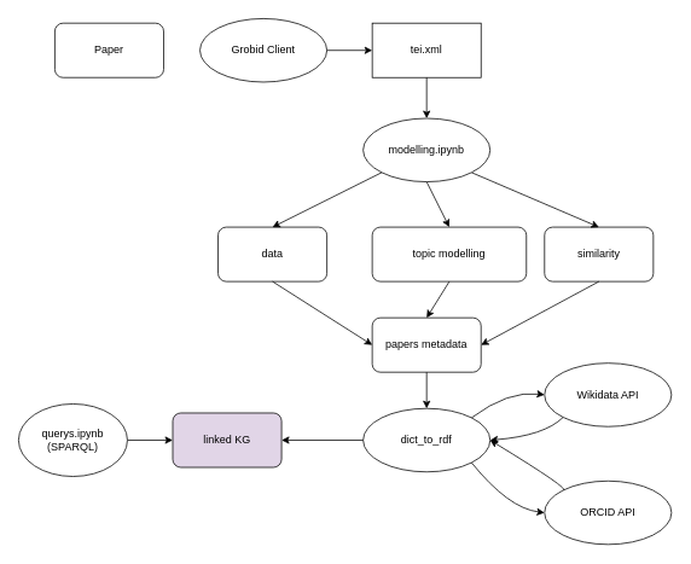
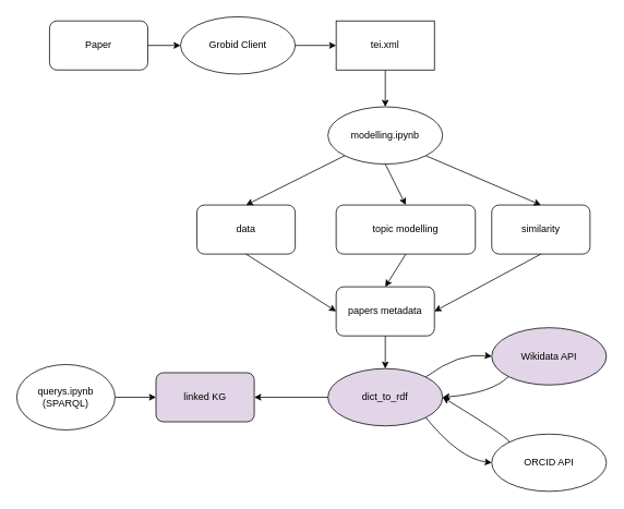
  <mxCell id="0" />
  <mxCell id="1" parent="0" />
  <mxCell id="2" value="Paper" style="rounded=1;whiteSpace=wrap;html=1;" parent="1" vertex="1"><mxGeometry x="60" y="25" width="120" height="60" as="geometry" /></mxCell>
+ <mxCell id="3" value="" style="endArrow=classic;html=1;rounded=0;entryX=0;entryY=0.5;entryDx=0;entryDy=0;" parent="1" source="2" target="4" edge="1"><mxGeometry width="50" height="50" relative="1" as="geometry"><mxPoint x="120" y="155" as="sourcePoint" /><mxPoint x="210" y="55" as="targetPoint" /></mxGeometry></mxCell>
  <mxCell id="4" value="Grobid Client" style="ellipse;whiteSpace=wrap;html=1;" parent="1" vertex="1"><mxGeometry x="220" y="20" width="140" height="70" as="geometry" /></mxCell>
  <mxCell id="5" value="" style="endArrow=classic;html=1;rounded=0;exitX=1;exitY=0.5;exitDx=0;exitDy=0;entryX=0;entryY=0.5;entryDx=0;entryDy=0;" parent="1" source="4" target="6" edge="1"><mxGeometry width="50" height="50" relative="1" as="geometry"><mxPoint x="360" y="195" as="sourcePoint" /><mxPoint x="380" y="55" as="targetPoint" /></mxGeometry></mxCell>
  <mxCell id="6" value="tei.xml" style="whiteSpace=wrap;html=1;rounded=0;" parent="1" vertex="1"><mxGeometry x="410" y="25" width="120" height="60" as="geometry" /></mxCell>
  <mxCell id="7" value="data" style="rounded=1;whiteSpace=wrap;html=1;" parent="1" vertex="1"><mxGeometry x="240" y="250" width="120" height="60" as="geometry" /></mxCell>
  <mxCell id="8" value="" style="endArrow=classic;html=1;rounded=0;entryX=0.5;entryY=0;entryDx=0;entryDy=0;exitX=0.5;exitY=1;exitDx=0;exitDy=0;" parent="1" source="6" target="18" edge="1"><mxGeometry width="50" height="50" relative="1" as="geometry"><mxPoint x="490" y="165" as="sourcePoint" /><mxPoint x="470" y="125" as="targetPoint" /></mxGeometry></mxCell>
  <mxCell id="9" value="" style="endArrow=classic;html=1;rounded=0;exitX=0;exitY=1;exitDx=0;exitDy=0;entryX=0.5;entryY=0;entryDx=0;entryDy=0;" parent="1" source="18" target="7" edge="1"><mxGeometry width="50" height="50" relative="1" as="geometry"><mxPoint x="427.574" y="193.284" as="sourcePoint" /><mxPoint x="170" y="260" as="targetPoint" /></mxGeometry></mxCell>
  <mxCell id="10" value="topic modelling" style="rounded=1;whiteSpace=wrap;html=1;" parent="1" vertex="1"><mxGeometry x="410" y="250" width="170" height="60" as="geometry" /></mxCell>
  <mxCell id="11" value="similarity" style="rounded=1;whiteSpace=wrap;html=1;" parent="1" vertex="1"><mxGeometry x="600" y="250" width="120" height="60" as="geometry" /></mxCell>
  <mxCell id="12" value="" style="endArrow=classic;html=1;rounded=0;entryX=0.5;entryY=0;entryDx=0;entryDy=0;exitX=0.5;exitY=1;exitDx=0;exitDy=0;" parent="1" source="18" target="10" edge="1"><mxGeometry width="50" height="50" relative="1" as="geometry"><mxPoint x="470" y="205" as="sourcePoint" /><mxPoint x="420" y="420" as="targetPoint" /></mxGeometry></mxCell>
  <mxCell id="13" value="" style="endArrow=classic;html=1;rounded=0;exitX=1;exitY=1;exitDx=0;exitDy=0;entryX=0.5;entryY=0;entryDx=0;entryDy=0;" parent="1" source="18" target="11" edge="1"><mxGeometry width="50" height="50" relative="1" as="geometry"><mxPoint x="512.426" y="193.284" as="sourcePoint" /><mxPoint x="620" y="340" as="targetPoint" /></mxGeometry></mxCell>
  <mxCell id="14" value="" style="endArrow=classic;html=1;rounded=0;exitX=0.5;exitY=1;exitDx=0;exitDy=0;entryX=0;entryY=0.5;entryDx=0;entryDy=0;" parent="1" source="7" target="15" edge="1"><mxGeometry width="50" height="50" relative="1" as="geometry"><mxPoint x="360" y="400" as="sourcePoint" /><mxPoint x="380" y="380" as="targetPoint" /></mxGeometry></mxCell>
  <mxCell id="15" value="papers metadata" style="rounded=1;whiteSpace=wrap;html=1;" parent="1" vertex="1"><mxGeometry x="410" y="350" width="120" height="60" as="geometry" /></mxCell>
  <mxCell id="16" value="" style="endArrow=classic;html=1;rounded=0;entryX=1;entryY=0.5;entryDx=0;entryDy=0;exitX=0.5;exitY=1;exitDx=0;exitDy=0;" parent="1" source="11" target="15" edge="1"><mxGeometry width="50" height="50" relative="1" as="geometry"><mxPoint x="560" y="430" as="sourcePoint" /><mxPoint x="610" y="380" as="targetPoint" /></mxGeometry></mxCell>
  <mxCell id="17" value="" style="endArrow=classic;html=1;rounded=0;entryX=0.5;entryY=0;entryDx=0;entryDy=0;exitX=0.5;exitY=1;exitDx=0;exitDy=0;" parent="1" source="10" target="15" edge="1"><mxGeometry width="50" height="50" relative="1" as="geometry"><mxPoint x="280" y="510" as="sourcePoint" /><mxPoint x="330" y="460" as="targetPoint" /></mxGeometry></mxCell>
  <mxCell id="18" value="modelling.ipynb" style="ellipse;whiteSpace=wrap;html=1;" parent="1" vertex="1"><mxGeometry x="400" y="130" width="140" height="70" as="geometry" /></mxCell>
- <mxCell id="19" value="dict_to_rdf" style="ellipse;whiteSpace=wrap;html=1;" parent="1" vertex="1"><mxGeometry x="400" y="450" width="140" height="70" as="geometry" /></mxCell>
+ <mxCell id="19" value="dict_to_rdf" style="ellipse;whiteSpace=wrap;html=1;fillColor=#e1d5e7;" parent="1" vertex="1"><mxGeometry x="400" y="450" width="140" height="70" as="geometry" /></mxCell>
  <mxCell id="20" value="" style="endArrow=classic;html=1;rounded=0;entryX=0.5;entryY=0;entryDx=0;entryDy=0;exitX=0.5;exitY=1;exitDx=0;exitDy=0;" parent="1" source="15" target="19" edge="1"><mxGeometry width="50" height="50" relative="1" as="geometry"><mxPoint x="270" y="490" as="sourcePoint" /><mxPoint x="320" y="440" as="targetPoint" /></mxGeometry></mxCell>
  <mxCell id="21" value="linked KG" style="rounded=1;whiteSpace=wrap;html=1;fillColor=#e1d5e7;" parent="1" vertex="1"><mxGeometry x="190" y="455" width="120" height="60" as="geometry" /></mxCell>
  <mxCell id="22" value="" style="endArrow=classic;html=1;rounded=0;exitX=0;exitY=0.5;exitDx=0;exitDy=0;entryX=1;entryY=0.5;entryDx=0;entryDy=0;" parent="1" source="19" target="21" edge="1"><mxGeometry width="50" height="50" relative="1" as="geometry"><mxPoint x="380" y="600" as="sourcePoint" /><mxPoint x="320" y="485" as="targetPoint" /></mxGeometry></mxCell>
  <mxCell id="23" value="" style="endArrow=classic;html=1;rounded=0;entryX=0;entryY=0.5;entryDx=0;entryDy=0;exitX=1;exitY=0.5;exitDx=0;exitDy=0;" parent="1" source="24" target="21" edge="1"><mxGeometry width="50" height="50" relative="1" as="geometry"><mxPoint x="60" y="760" as="sourcePoint" /><mxPoint x="160" y="760" as="targetPoint" /></mxGeometry></mxCell>
  <mxCell id="24" value="querys.ipynb&lt;div&gt;(SPARQL)&lt;/div&gt;" style="ellipse;whiteSpace=wrap;html=1;" parent="1" vertex="1"><mxGeometry x="20" y="445" width="120" height="80" as="geometry" /></mxCell>
  <mxCell id="25" value="" style="curved=1;endArrow=classic;html=1;rounded=0;entryX=0;entryY=0.5;entryDx=0;entryDy=0;exitX=1;exitY=0;exitDx=0;exitDy=0;" edge="1" parent="1" source="19" target="26"><mxGeometry width="50" height="50" relative="1" as="geometry"><mxPoint x="540" y="580" as="sourcePoint" /><mxPoint x="637.574" y="441.716" as="targetPoint" /><Array as="points"><mxPoint x="560" y="430" /></Array></mxGeometry></mxCell>
- <mxCell id="26" value="Wikidata API" style="ellipse;whiteSpace=wrap;html=1;" vertex="1" parent="1"><mxGeometry x="600" y="400" width="140" height="70" as="geometry" /></mxCell>
+ <mxCell id="26" value="Wikidata API" style="ellipse;whiteSpace=wrap;html=1;fillColor=#e1d5e7;" vertex="1" parent="1"><mxGeometry x="600" y="400" width="140" height="70" as="geometry" /></mxCell>
  <mxCell id="27" value="" style="curved=1;endArrow=classic;html=1;rounded=0;entryX=1;entryY=0.5;entryDx=0;entryDy=0;exitX=0;exitY=1;exitDx=0;exitDy=0;" edge="1" parent="1" source="26" target="19"><mxGeometry width="50" height="50" relative="1" as="geometry"><mxPoint x="580" y="610" as="sourcePoint" /><mxPoint x="630" y="560" as="targetPoint" /><Array as="points"><mxPoint x="600" y="480" /></Array></mxGeometry></mxCell>
  <mxCell id="28" value="ORCID API" style="ellipse;whiteSpace=wrap;html=1;" vertex="1" parent="1"><mxGeometry x="600" y="530" width="140" height="70" as="geometry" /></mxCell>
  <mxCell id="29" value="" style="curved=1;endArrow=classic;html=1;rounded=0;entryX=1;entryY=0.5;entryDx=0;entryDy=0;exitX=0;exitY=0;exitDx=0;exitDy=0;" edge="1" parent="1" source="28" target="19"><mxGeometry width="50" height="50" relative="1" as="geometry"><mxPoint x="520" y="650" as="sourcePoint" /><mxPoint x="570" y="600" as="targetPoint" /><Array as="points"><mxPoint x="630" y="540" /></Array></mxGeometry></mxCell>
  <mxCell id="30" value="" style="curved=1;endArrow=classic;html=1;rounded=0;exitX=1;exitY=1;exitDx=0;exitDy=0;entryX=0;entryY=0.5;entryDx=0;entryDy=0;" edge="1" parent="1" source="19" target="28"><mxGeometry width="50" height="50" relative="1" as="geometry"><mxPoint x="510" y="600" as="sourcePoint" /><mxPoint x="560" y="550" as="targetPoint" /><Array as="points"><mxPoint x="560" y="560" /></Array></mxGeometry></mxCell>
